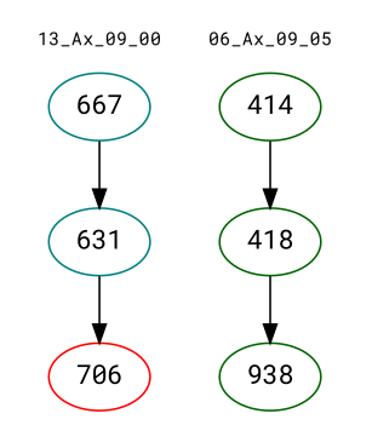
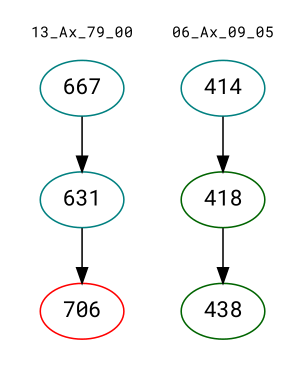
  digraph {
    fontname="Roboto Mono"
    node [color=darkgreen fontname="Roboto Mono"]
    edge [color=black fontname="Roboto Mono"]
    n1 [color=teal label=667]
    n2 [color=teal label=631]
    n3 [color=red label=706]
-   n4 [label=414]
+   n4 [color=teal label=414]
    n5 [label=418]
-   n6 [label=938]
+   n6 [label=438]
    subgraph cluster_1 {
      color=white
      fontsize=10
-     label="13_Ax_09_00"
+     label="13_Ax_79_00"
      n1
      n2
      n3
    }
    subgraph cluster_2 {
      color=white
      fontsize=10
      label="06_Ax_09_05"
      n4
      n5
      n6
    }
    n1 -> n2
    n2 -> n3
    n4 -> n5
    n5 -> n6
  }
